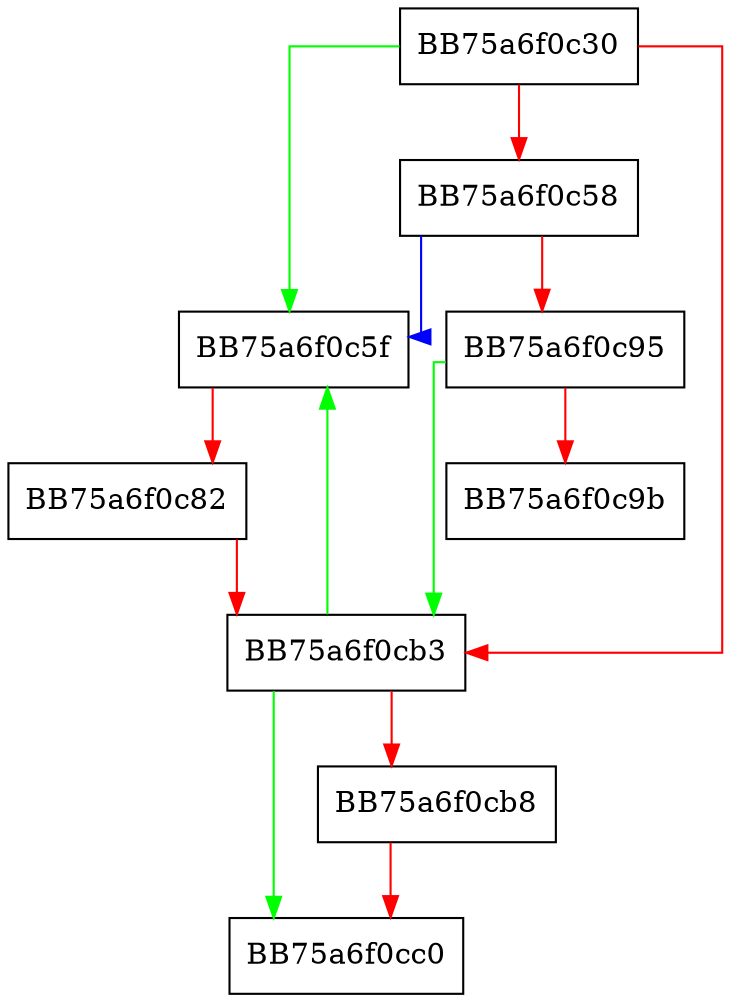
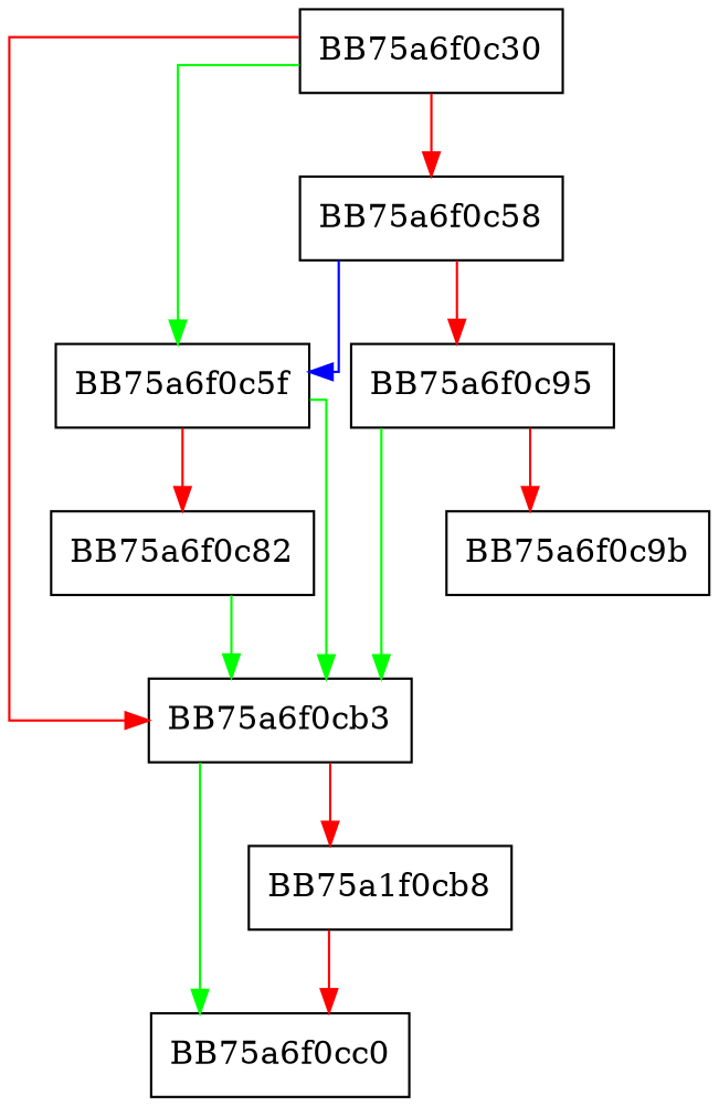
  digraph {
    fontname="DejaVu Serif"
    splines=ortho
    node [fontname="DejaVu Serif" shape=box]
    edge [color=red fontname="DejaVu Serif"]
    BB75a6f0c30
    BB75a6f0c5f
    BB75a6f0c58
    BB75a6f0cb3
    BB75a6f0c82
    BB75a6f0c95
    BB75a6f0cc0
-   BB75a6f0cb8
+   BB75a6f0cb8 [label=BB75a1f0cb8]
    BB75a6f0c9b
    BB75a6f0c30 -> BB75a6f0c5f [color=green]
    BB75a6f0c30 -> BB75a6f0c58
    BB75a6f0c30 -> BB75a6f0cb3
-   BB75a6f0cb3 -> BB75a6f0c5f [color=green]
+   BB75a6f0c5f -> BB75a6f0cb3 [color=green]
    BB75a6f0c5f -> BB75a6f0c82
    BB75a6f0c58 -> BB75a6f0c5f [color=blue]
    BB75a6f0c58 -> BB75a6f0c95
    BB75a6f0cb3 -> BB75a6f0cc0 [color=green]
    BB75a6f0cb3 -> BB75a6f0cb8
-   BB75a6f0c82 -> BB75a6f0cb3
+   BB75a6f0c82 -> BB75a6f0cb3 [color=green]
    BB75a6f0c95 -> BB75a6f0cb3 [color=green]
    BB75a6f0c95 -> BB75a6f0c9b
    BB75a6f0cb8 -> BB75a6f0cc0
  }
